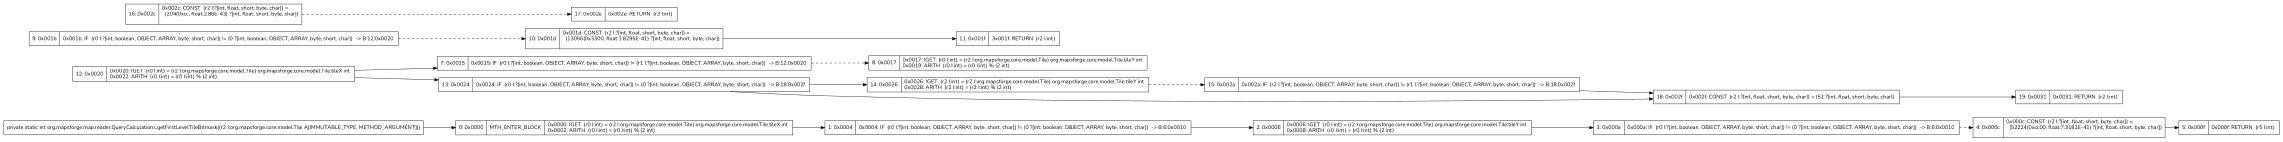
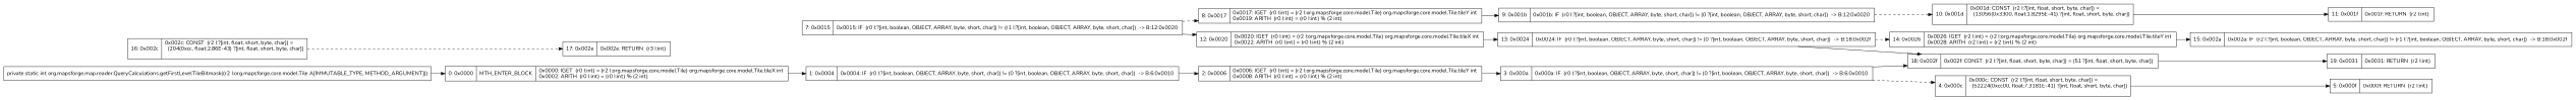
  digraph {
    fontname=Nunito
    rankdir=LR
    node [fontname=Nunito shape=record]
    edge [fontname=Nunito]
    n1 [label="{0\:\ 0x0000|MTH_ENTER_BLOCK\l|0x0000: IGET  (r0 I:int) = (r2 I:org.mapsforge.core.model.Tile) org.mapsforge.core.model.Tile.tileX int \l0x0002: ARITH  (r0 I:int) = (r0 I:int) % (2 int) \l}"]
    n2 [label="{1\:\ 0x0004|0x0004: IF  (r0 I:?[int, boolean, OBJECT, ARRAY, byte, short, char]) != (0 ?[int, boolean, OBJECT, ARRAY, byte, short, char])  \-\> B:6:0x0010 \l}"]
    n3 [label="{2\:\ 0x0006|0x0006: IGET  (r0 I:int) = (r2 I:org.mapsforge.core.model.Tile) org.mapsforge.core.model.Tile.tileY int \l0x0008: ARITH  (r0 I:int) = (r0 I:int) % (2 int) \l}"]
    n4 [label="{3\:\ 0x000a|0x000a: IF  (r0 I:?[int, boolean, OBJECT, ARRAY, byte, short, char]) != (0 ?[int, boolean, OBJECT, ARRAY, byte, short, char])  \-\> B:6:0x0010 \l}"]
    n5 [label="{4\:\ 0x000c|0x000c: CONST  (r2 I:?[int, float, short, byte, char]) = \l  (52224(0xcc00, float:7.3181E\-41) ?[int, float, short, byte, char])\l \l}"]
-   n6 [label="{5\:\ 0x000f|0x000f: RETURN  (r5 I:int) \l}"]
+   n6 [label="{5\:\ 0x000f|0x000f: RETURN  (r2 I:int) \l}"]
    n7 [label="{7\:\ 0x0015|0x0015: IF  (r0 I:?[int, boolean, OBJECT, ARRAY, byte, short, char]) != (r1 I:?[int, boolean, OBJECT, ARRAY, byte, short, char])  \-\> B:12:0x0020 \l}"]
    n8 [label="{8\:\ 0x0017|0x0017: IGET  (r0 I:int) = (r2 I:org.mapsforge.core.model.Tile) org.mapsforge.core.model.Tile.tileY int \l0x0019: ARITH  (r0 I:int) = (r0 I:int) % (2 int) \l}"]
    n9 [label="{12\:\ 0x0020|0x0020: IGET  (r0 I:int) = (r2 I:org.mapsforge.core.model.Tile) org.mapsforge.core.model.Tile.tileX int \l0x0022: ARITH  (r0 I:int) = (r0 I:int) % (2 int) \l}"]
    n10 [label="{9\:\ 0x001b|0x001b: IF  (r0 I:?[int, boolean, OBJECT, ARRAY, byte, short, char]) != (0 ?[int, boolean, OBJECT, ARRAY, byte, short, char])  \-\> B:12:0x0020 \l}"]
    n11 [label="{13\:\ 0x0024|0x0024: IF  (r0 I:?[int, boolean, OBJECT, ARRAY, byte, short, char]) != (0 ?[int, boolean, OBJECT, ARRAY, byte, short, char])  \-\> B:18:0x002f \l}"]
    n12 [label="{10\:\ 0x001d|0x001d: CONST  (r2 I:?[int, float, short, byte, char]) = \l  (13056(0x3300, float:1.8295E\-41) ?[int, float, short, byte, char])\l \l}"]
-   n13 [label="{11\:\ 0x001f|3x001f: RETURN  (r2 I:int) \l}"]
+   n13 [label="{11\:\ 0x001f|0x001f: RETURN  (r2 I:int) \l}"]
    n14 [label="{14\:\ 0x0026|0x0026: IGET  (r2 I:int) = (r2 I:org.mapsforge.core.model.Tile) org.mapsforge.core.model.Tile.tileY int \l0x0028: ARITH  (r2 I:int) = (r2 I:int) % (2 int) \l}"]
    n15 [label="{18\:\ 0x002f|0x002f: CONST  (r2 I:?[int, float, short, byte, char]) = (51 ?[int, float, short, byte, char]) \l}"]
    n16 [label="{15\:\ 0x002a|0x002a: IF  (r2 I:?[int, boolean, OBJECT, ARRAY, byte, short, char]) != (r1 I:?[int, boolean, OBJECT, ARRAY, byte, short, char])  \-\> B:18:0x002f \l}"]
    n17 [label="{19\:\ 0x0031|0x0031: RETURN  (r2 I:int) \l}"]
    n18 [label="{16\:\ 0x002c|0x002c: CONST  (r2 I:?[int, float, short, byte, char]) = \l  (204(0xcc, float:2.86E\-43) ?[int, float, short, byte, char])\l \l}"]
    n19 [label="{17\:\ 0x002e|0x002e: RETURN  (r3 I:int) \l}"]
    n20 [label="{private static int org.mapsforge.map.reader.QueryCalculations.getFirstLevelTileBitmask((r2 I:org.mapsforge.core.model.Tile A[IMMUTABLE_TYPE, METHOD_ARGUMENT])) }"]
    n1 -> n2
    n2 -> n3 [style=solid]
    n3 -> n4
    n4 -> n5 [style=dashed]
    n5 -> n6
    n7 -> n8 [style=dashed]
-   n9 -> n7
+   n7 -> n9
+   n8 -> n10
    n9 -> n11
    n10 -> n12 [style=dashed]
-   n11 -> n14 [style=solid]
+   n11 -> n14 [style=dashed]
    n11 -> n15
    n12 -> n13
-   n14 -> n16 [style=dashed]
+   n14 -> n16
    n15 -> n17
-   n16 -> n15
+   n4 -> n15
    n18 -> n19 [style=dashed]
    n20 -> n1
  }
